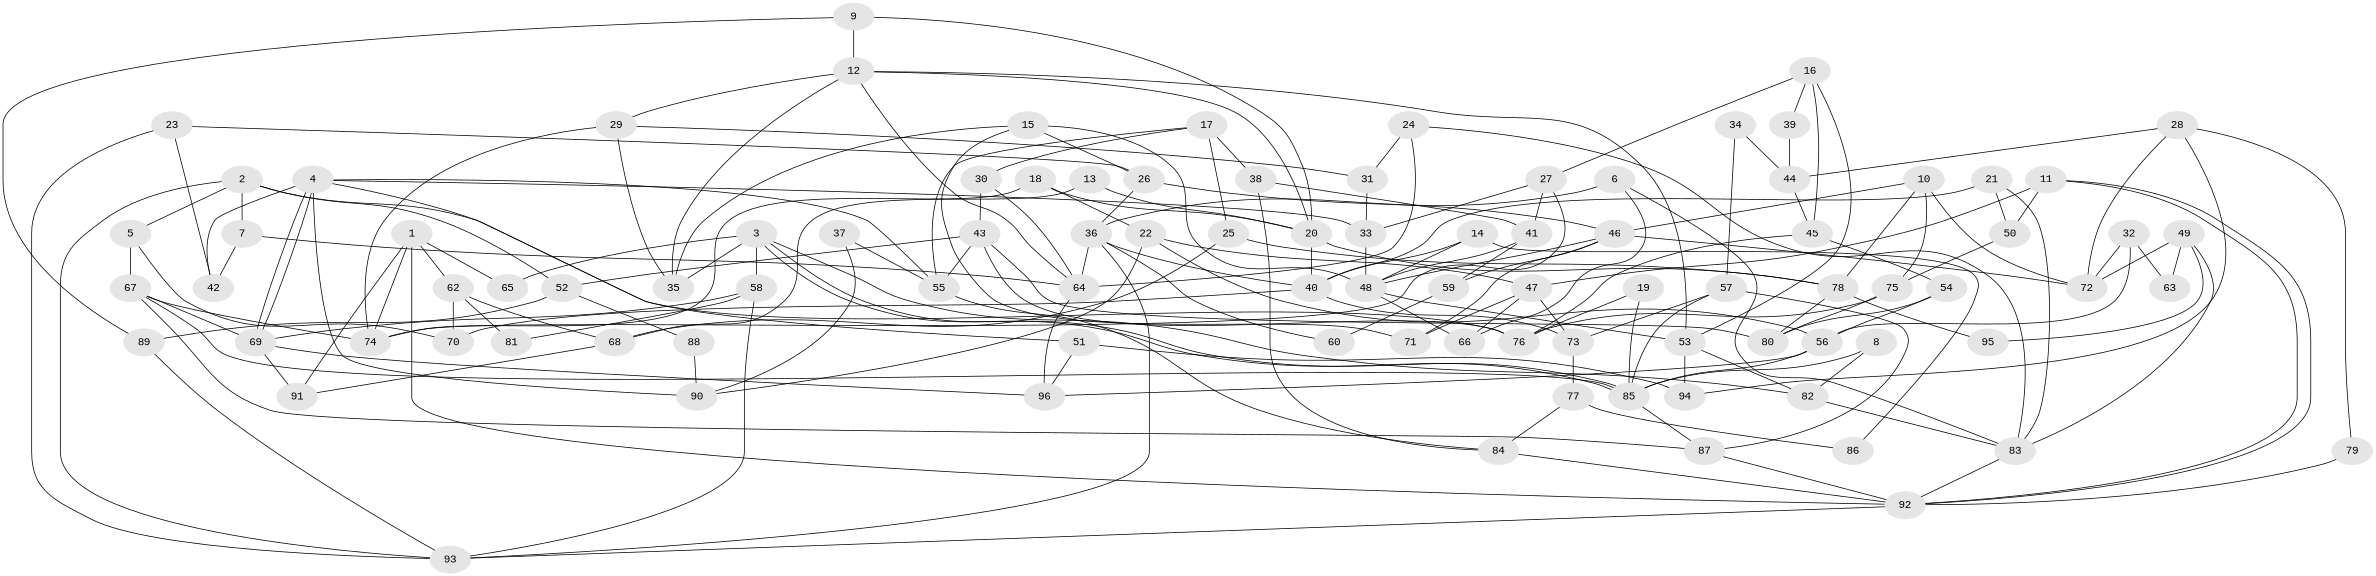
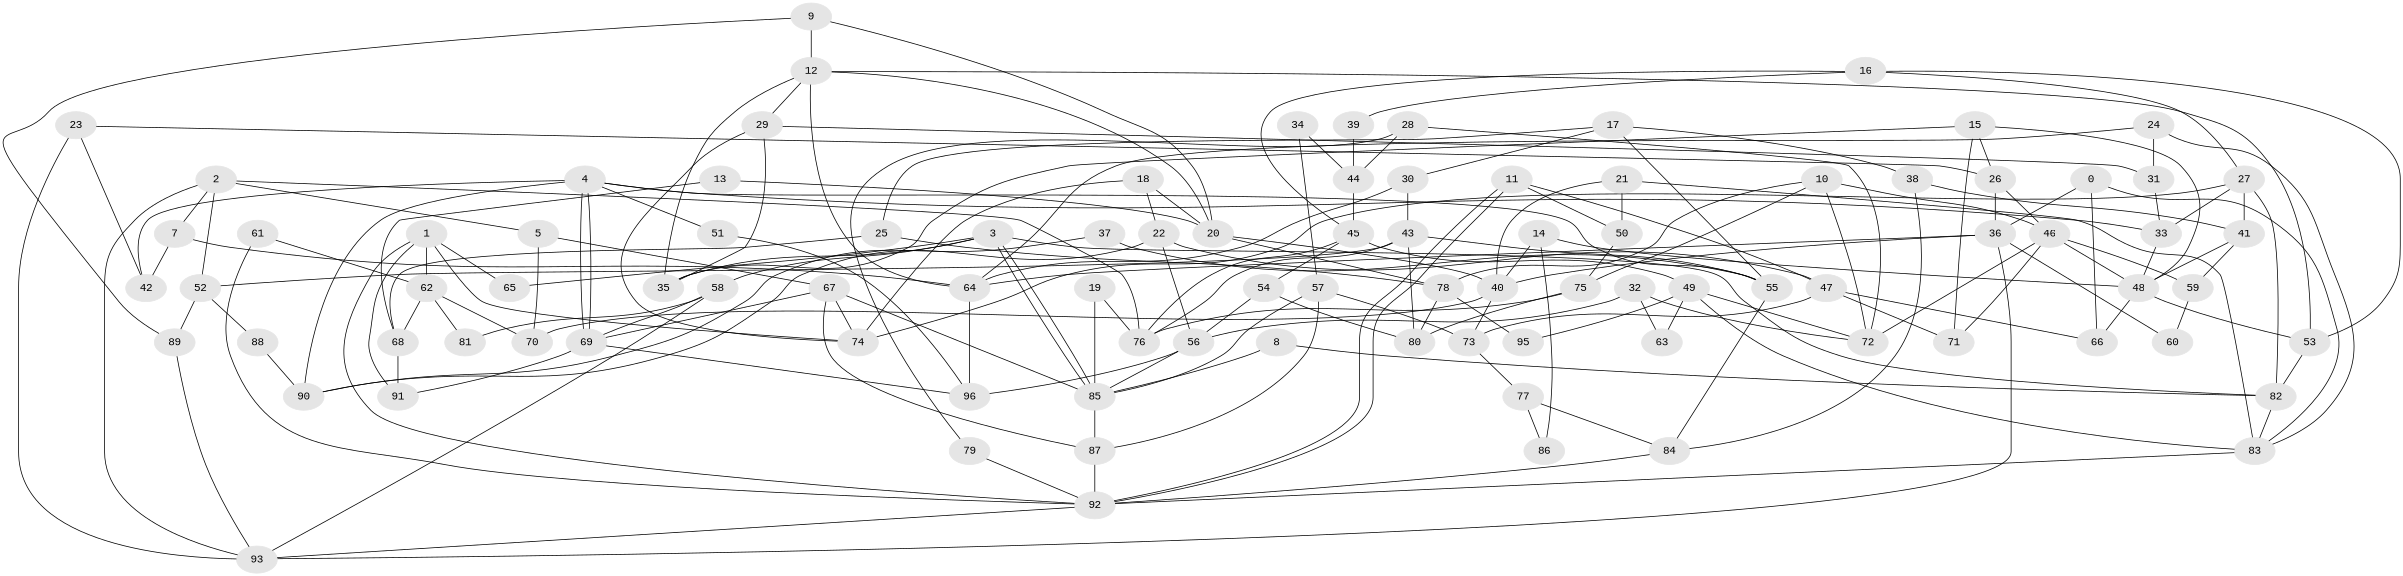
  graph {
    fontname="Liberation Mono"
    node [color=gray90 fontname="Liberation Mono" style=filled]
    edge [fontname="Liberation Mono"]
    1
    62
    65
    74
    91
    92
    70
    68
    81
    93
    2
    5
    7
    52
    76
    67
    42
    64
    88
    89
    3
    35
    58
    82
    85
    69
    83
    87
    4
    33
    51
    55
    90
    48
-   94
    96
    84
-   6
+   6 [label=0]
    36
    66
    40
    60
    8
    9
    12
    20
    29
    53
    78
    10
    46
    72
    75
    71
    59
    80
    95
    11
    47
    50
    73
    31
    13
    14
    86
    15
    26
    16
    27
    39
    45
    41
    44
    49
    54
    17
    25
    30
    38
    43
    18
    22
    56
    19
    21
    23
    24
    28
    79
    32
    63
    34
    57
    37
    77
+   61
    1 -- 62
    1 -- 65
    1 -- 74
    1 -- 91
    1 -- 92
    62 -- 70
    62 -- 68
    62 -- 81
    92 -- 93
    68 -- 91
    2 -- 93
    2 -- 5
    2 -- 7
    2 -- 52
    2 -- 76
    5 -- 70
    5 -- 67
    7 -- 42
    7 -- 64
    52 -- 88
    52 -- 89
    67 -- 74
    67 -- 85
    67 -- 69
    67 -- 87
    64 -- 96
    88 -- 90
    89 -- 93
    3 -- 65
    3 -- 35
    3 -- 58
    3 -- 82
    3 -- 85
    3 -- 85
    58 -- 81
    58 -- 93
    58 -- 69
    82 -- 83
    85 -- 87
    69 -- 91
    69 -- 96
    83 -- 92
    87 -- 92
    4 -- 42
    4 -- 69
    4 -- 69
    4 -- 33
    4 -- 51
    4 -- 55
    4 -- 90
    33 -- 48
-   51 -- 94
    51 -- 96
    55 -- 84
    48 -- 66
    48 -- 53
    84 -- 92
    6 -- 83
    6 -- 36
    6 -- 66
    36 -- 93
    36 -- 64
    36 -- 40
    36 -- 60
    40 -- 70
    40 -- 73
    8 -- 82
    8 -- 85
    9 -- 89
    9 -- 12
    9 -- 20
    12 -- 64
    12 -- 35
    12 -- 20
    12 -- 29
    12 -- 53
    20 -- 40
    20 -- 78
    29 -- 74
    29 -- 35
    29 -- 31
    53 -- 82
-   53 -- 94
    78 -- 80
    78 -- 95
    10 -- 78
    10 -- 46
    10 -- 72
    10 -- 75
    46 -- 48
    46 -- 72
    46 -- 71
    46 -- 59
    75 -- 76
    75 -- 80
    59 -- 60
    11 -- 92
    11 -- 92
    11 -- 47
    11 -- 50
    47 -- 66
    47 -- 71
    47 -- 73
    50 -- 75
    73 -- 77
    31 -- 33
    13 -- 68
    13 -- 20
    14 -- 48
    14 -- 40
    14 -- 86
    15 -- 35
    15 -- 48
    15 -- 71
    15 -- 26
    26 -- 36
    26 -- 46
    16 -- 53
    16 -- 27
    16 -- 39
    16 -- 45
    27 -- 74
+   27 -- 82
    27 -- 33
    27 -- 41
    39 -- 44
    45 -- 76
+   45 -- 49
    45 -- 54
    41 -- 48
    41 -- 59
    44 -- 45
    49 -- 83
    49 -- 72
    49 -- 95
    49 -- 63
    54 -- 80
    54 -- 56
    17 -- 55
    17 -- 25
    17 -- 30
    17 -- 38
    25 -- 68
    25 -- 78
    30 -- 64
    30 -- 43
    38 -- 84
    38 -- 41
    43 -- 52
    43 -- 76
    43 -- 55
    43 -- 80
    18 -- 74
    18 -- 20
    18 -- 22
    22 -- 90
    22 -- 47
    22 -- 56
    56 -- 85
    56 -- 96
    19 -- 76
    19 -- 85
    21 -- 83
    21 -- 40
    21 -- 50
    23 -- 93
    23 -- 42
    23 -- 26
    24 -- 64
    24 -- 83
    24 -- 31
-   28 -- 94
    28 -- 72
    28 -- 44
    28 -- 79
    79 -- 92
    32 -- 72
    32 -- 56
    32 -- 63
    34 -- 44
    34 -- 57
    57 -- 85
    57 -- 87
    57 -- 73
    37 -- 55
    37 -- 90
    77 -- 84
    77 -- 86
+   61 -- 62
+   61 -- 92
  }
